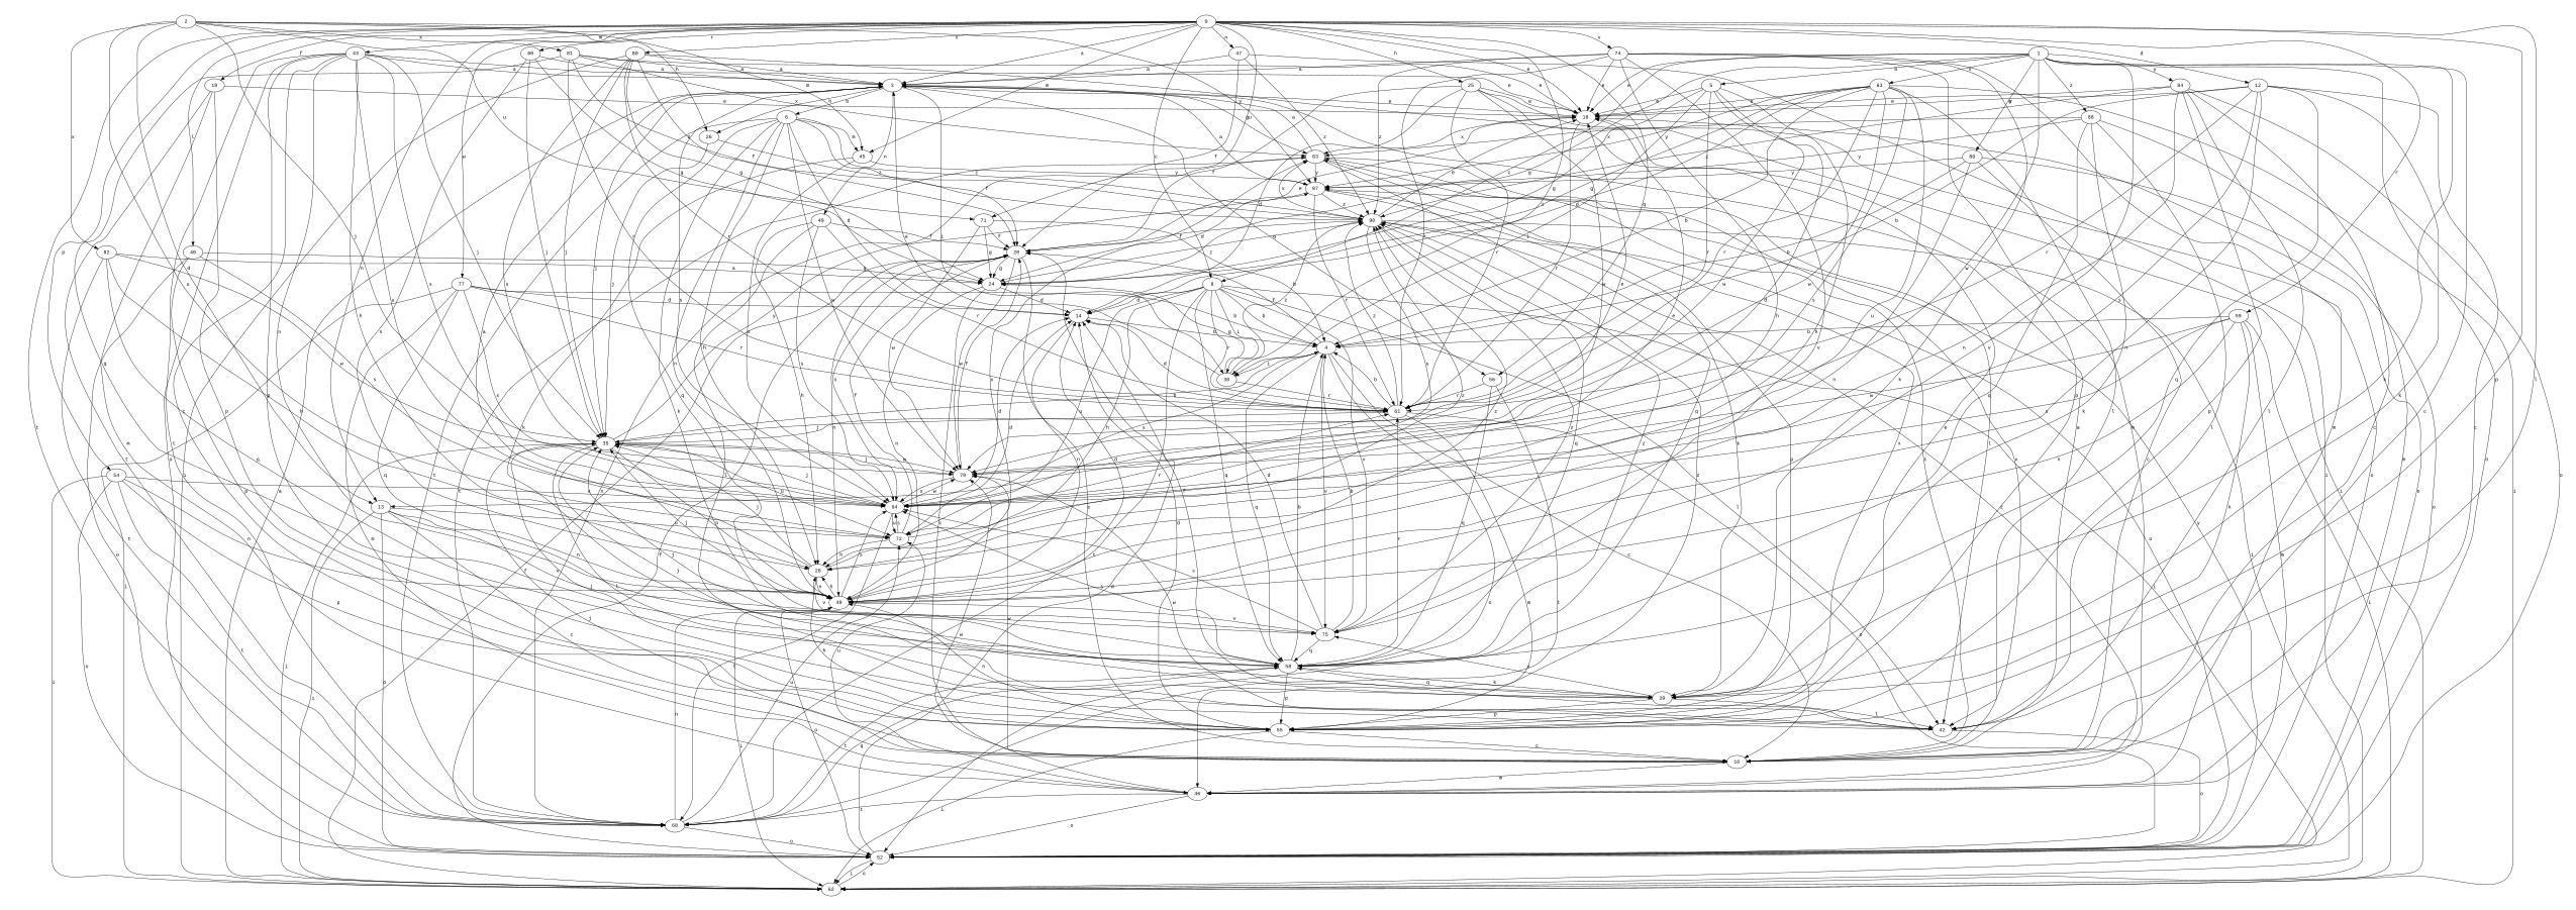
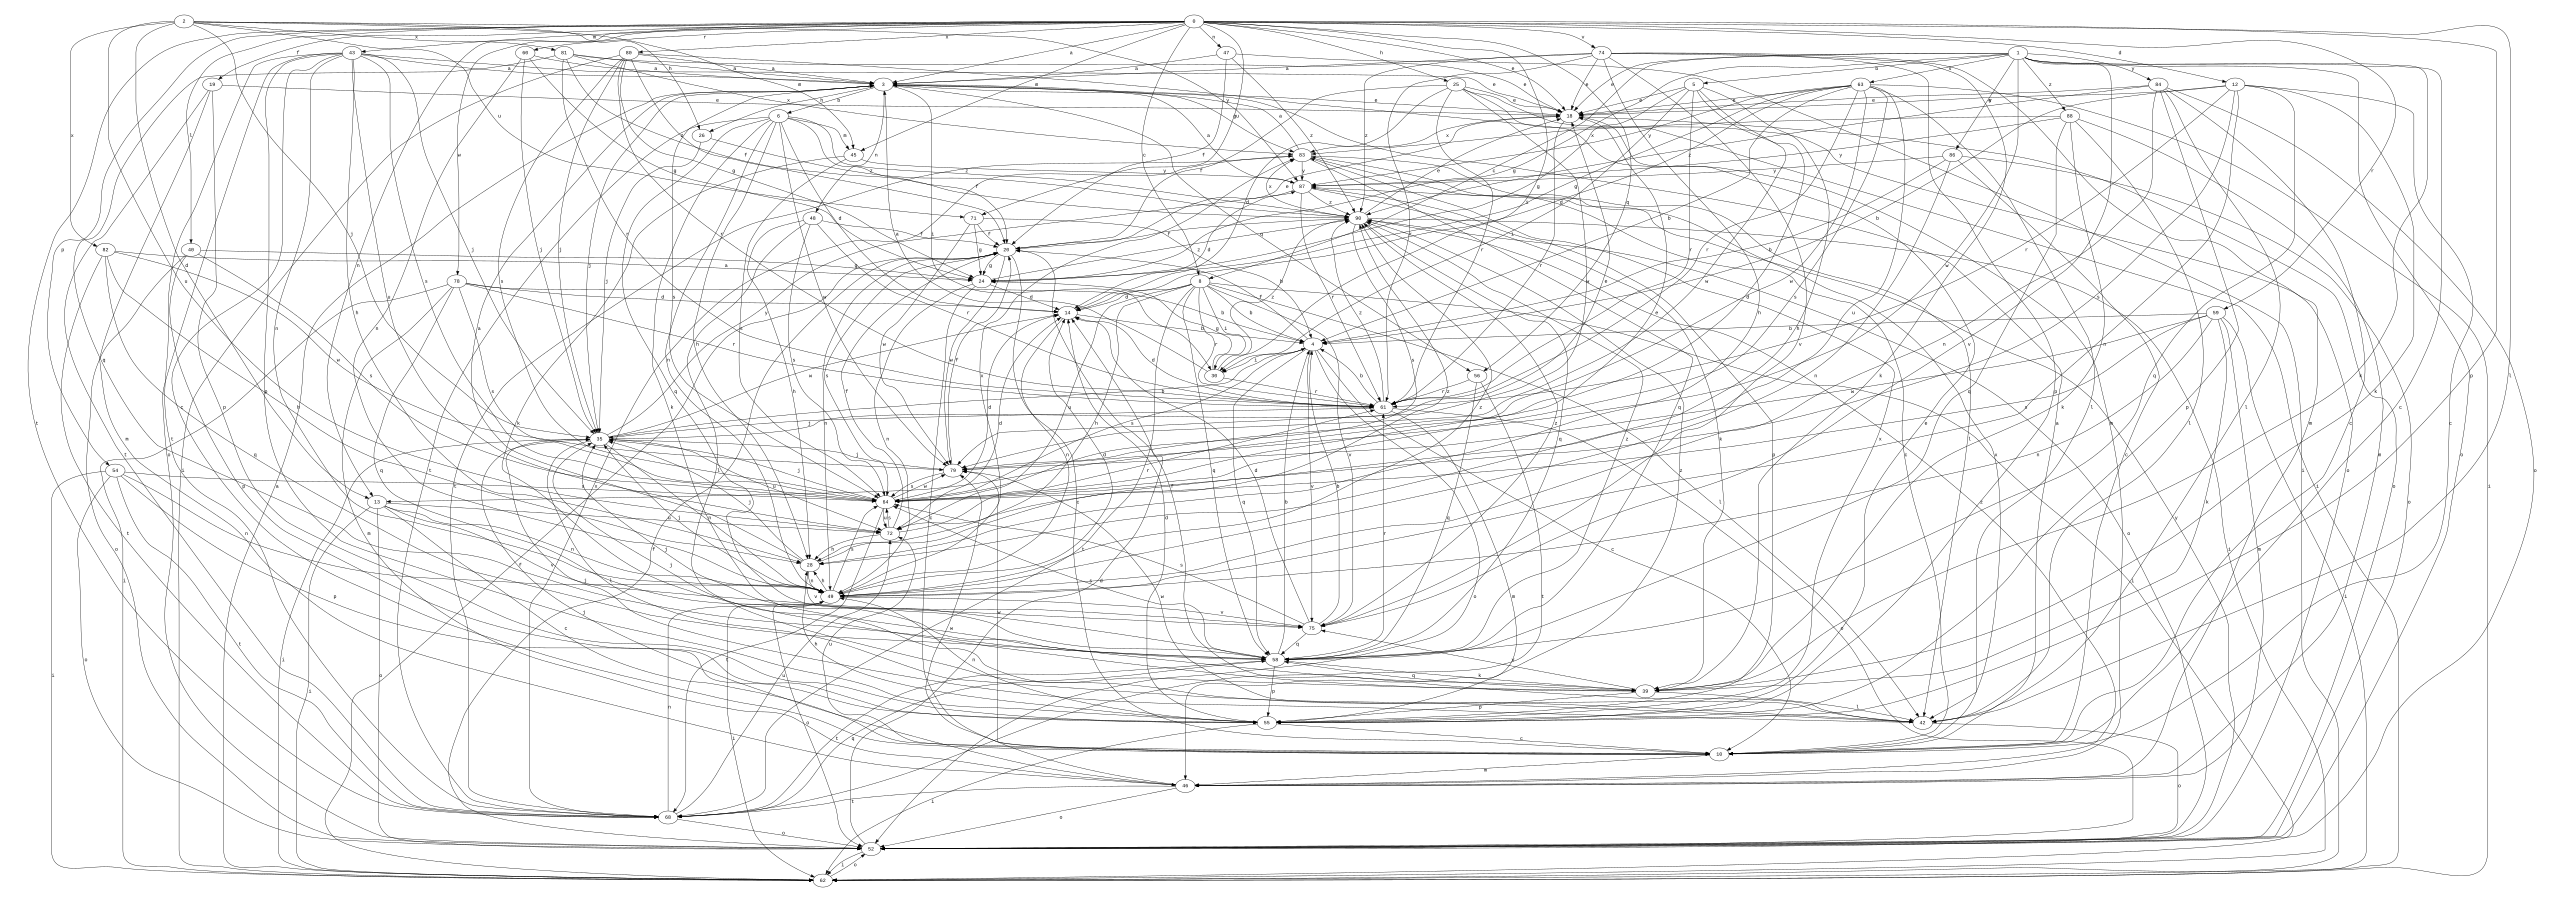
  strict digraph {
    fontname="Liberation Mono"
    node [fontname="Liberation Mono"]
    edge [fontname="Liberation Mono"]
    0
    3
    8
    12
    13
    18
    19
    25
    30
    40
    42
    43
    45
    47
    54
    55
    56
    59
    60
    68
    71
    74
-   77
+   77 [label=78]
    80
    26
    35
    6
    48
    64
    83
    75
    72
    28
    61
    14
    58
    n37 [label=4]
    n38 [label=62]
    10
    39
    49
    52
    46
    79
    20
    24
    90
    87
    1
    5
    63
    84
    86
    88
    2
    81
    82
    0 -> 3 [label=a]
    0 -> 8 [label=c]
    0 -> 12 [label=d]
    0 -> 13 [label=n]
    0 -> 18 [label=e]
    0 -> 19 [label=f]
    0 -> 25 [label=h]
    0 -> 30 [label=i]
    0 -> 40 [label=l]
    0 -> 42 [label=l]
    0 -> 43 [label=m]
    0 -> 45 [label=m]
    0 -> 47 [label=n]
    0 -> 54 [label=p]
    0 -> 55 [label=p]
    0 -> 56 [label=q]
    0 -> 59 [label=r]
    0 -> 60 [label=r]
    0 -> 68 [label=t]
    0 -> 71 [label=u]
    0 -> 74 [label=v]
    0 -> 77 [label=w]
    0 -> 80 [label=x]
    3 -> 18 [label=e]
    3 -> 30 [label=i]
    3 -> 56 [label=q]
    3 -> 26 [label=h]
    3 -> 35 [label=j]
    3 -> 6 [label=b]
    3 -> 48 [label=n]
    3 -> 64 [label=s]
    3 -> 83 [label=g]
    8 -> 30 [label=i]
    8 -> 42 [label=l]
    8 -> 68 [label=t]
    8 -> 75 [label=v]
    8 -> 72 [label=u]
    8 -> 28 [label=h]
    8 -> 61 [label=r]
    8 -> 14 [label=d]
    8 -> 58 [label=q]
    8 -> n37 [label=b]
    8 -> n38 [label=i]
    12 -> 18 [label=e]
    12 -> 64 [label=s]
    12 -> 61 [label=r]
    12 -> 58 [label=q]
    12 -> n37 [label=b]
    12 -> 10 [label=c]
    12 -> 39 [label=k]
    12 -> 49 [label=n]
    13 -> 75 [label=v]
    13 -> 72 [label=u]
    13 -> n38 [label=i]
    13 -> 10 [label=c]
    13 -> 49 [label=n]
    13 -> 52 [label=o]
    18 -> 83 [label=x]
    18 -> 61 [label=r]
    18 -> 52 [label=o]
    19 -> 18 [label=e]
    19 -> 55 [label=p]
    19 -> 68 [label=t]
    19 -> 46 [label=m]
    25 -> 18 [label=e]
    25 -> 61 [label=r]
    25 -> 14 [label=d]
    25 -> n38 [label=i]
    25 -> 52 [label=o]
    25 -> 79 [label=w]
    25 -> 20 [label=f]
    30 -> 3 [label=a]
    30 -> 61 [label=r]
    30 -> 24 [label=g]
    30 -> 90 [label=z]
    40 -> 55 [label=p]
    40 -> 64 [label=s]
    40 -> 52 [label=o]
    40 -> 24 [label=g]
    42 -> 35 [label=j]
    42 -> 52 [label=o]
    42 -> 79 [label=w]
    42 -> 20 [label=f]
    43 -> 3 [label=a]
    43 -> 18 [label=e]
    43 -> 55 [label=p]
    43 -> 68 [label=t]
    43 -> 35 [label=j]
    43 -> 64 [label=s]
    43 -> 72 [label=u]
    43 -> 28 [label=h]
    43 -> 10 [label=c]
    43 -> 49 [label=n]
    43 -> 52 [label=o]
    45 -> 64 [label=s]
    45 -> 39 [label=k]
    45 -> 87 [label=y]
    47 -> 3 [label=a]
    47 -> n38 [label=i]
    47 -> 20 [label=f]
    47 -> 90 [label=z]
    54 -> 55 [label=p]
    54 -> 68 [label=t]
    54 -> 64 [label=s]
    54 -> n38 [label=i]
    54 -> 49 [label=n]
    54 -> 52 [label=o]
    55 -> 18 [label=e]
    55 -> 83 [label=x]
    55 -> 28 [label=h]
    55 -> 14 [label=d]
    55 -> n38 [label=i]
    55 -> 10 [label=c]
    55 -> 49 [label=n]
    55 -> 90 [label=z]
    56 -> 68 [label=t]
    56 -> 61 [label=r]
    56 -> 58 [label=q]
    59 -> 64 [label=s]
    59 -> n37 [label=b]
    59 -> n38 [label=i]
    59 -> 39 [label=k]
    59 -> 49 [label=n]
    59 -> 46 [label=m]
    59 -> 79 [label=w]
    60 -> 3 [label=a]
    60 -> 35 [label=j]
    60 -> 49 [label=n]
    60 -> 24 [label=g]
    68 -> 83 [label=x]
    68 -> 72 [label=u]
    68 -> 58 [label=q]
    68 -> 49 [label=n]
    68 -> 52 [label=o]
    71 -> n37 [label=b]
    71 -> 79 [label=w]
    71 -> 20 [label=f]
    71 -> 24 [label=g]
    74 -> 3 [label=a]
    74 -> 18 [label=e]
    74 -> 55 [label=p]
    74 -> 75 [label=v]
    74 -> 28 [label=h]
    74 -> 61 [label=r]
    74 -> 39 [label=k]
    74 -> 46 [label=m]
    74 -> 90 [label=z]
    77 -> 64 [label=s]
    77 -> 61 [label=r]
    77 -> 14 [label=d]
    77 -> 58 [label=q]
    77 -> n37 [label=b]
    77 -> n38 [label=i]
    77 -> 46 [label=m]
    80 -> 3 [label=a]
    80 -> 35 [label=j]
    80 -> 64 [label=s]
    80 -> 61 [label=r]
    80 -> n38 [label=i]
    80 -> 46 [label=m]
    80 -> 20 [label=f]
    80 -> 24 [label=g]
    26 -> 35 [label=j]
    26 -> 90 [label=z]
    35 -> 18 [label=e]
    35 -> 42 [label=l]
    35 -> 72 [label=u]
    35 -> n37 [label=b]
    35 -> n38 [label=i]
    35 -> 49 [label=n]
-   35 -> 79 [label=w]
+   35 -> 14 [label=w]
    35 -> 87 [label=y]
    6 -> 45 [label=m]
    6 -> 68 [label=t]
    6 -> 28 [label=h]
    6 -> 14 [label=d]
    6 -> 58 [label=q]
    6 -> 39 [label=k]
    6 -> 49 [label=n]
    6 -> 79 [label=w]
    6 -> 20 [label=f]
    6 -> 90 [label=z]
    48 -> 42 [label=l]
    48 -> 64 [label=s]
    48 -> 28 [label=h]
    48 -> 61 [label=r]
    48 -> 20 [label=f]
    64 -> 18 [label=e]
    64 -> 68 [label=t]
    64 -> 35 [label=j]
    64 -> 72 [label=u]
    64 -> 14 [label=d]
    64 -> 79 [label=w]
    83 -> 3 [label=a]
    83 -> 42 [label=l]
    83 -> 68 [label=t]
    83 -> 58 [label=q]
    83 -> 10 [label=c]
    83 -> 87 [label=y]
    75 -> 64 [label=s]
    75 -> 14 [label=d]
    75 -> 58 [label=q]
    75 -> n37 [label=b]
    75 -> 90 [label=z]
    72 -> 64 [label=s]
    72 -> 28 [label=h]
    72 -> 61 [label=r]
    72 -> 14 [label=d]
    72 -> 20 [label=f]
    28 -> 3 [label=a]
    28 -> 35 [label=j]
    28 -> 75 [label=v]
    28 -> 49 [label=n]
    28 -> 90 [label=z]
    61 -> 35 [label=j]
    61 -> 14 [label=d]
    61 -> n37 [label=b]
    61 -> 52 [label=o]
    61 -> 46 [label=m]
    61 -> 90 [label=z]
    14 -> n37 [label=b]
    14 -> 49 [label=n]
    58 -> 55 [label=p]
    58 -> 68 [label=t]
    58 -> 35 [label=j]
    58 -> 64 [label=s]
    58 -> 61 [label=r]
    58 -> n37 [label=b]
    58 -> 39 [label=k]
    58 -> 90 [label=z]
    n37 -> 30 [label=i]
    n37 -> 64 [label=s]
    n37 -> 75 [label=v]
    n37 -> 58 [label=q]
    n37 -> 10 [label=c]
    n37 -> 52 [label=o]
    n37 -> 20 [label=f]
    n38 -> 3 [label=a]
    n38 -> 52 [label=o]
    n38 -> 20 [label=f]
    10 -> 3 [label=a]
    10 -> 83 [label=x]
    10 -> 72 [label=u]
    10 -> 46 [label=m]
    10 -> 79 [label=w]
    39 -> 42 [label=l]
    39 -> 55 [label=p]
    39 -> 35 [label=j]
    39 -> 75 [label=v]
    39 -> 58 [label=q]
    49 -> 35 [label=j]
    49 -> 64 [label=s]
    49 -> 83 [label=x]
    49 -> 75 [label=v]
    49 -> 28 [label=h]
    49 -> 14 [label=d]
    49 -> n38 [label=i]
    49 -> 52 [label=o]
    49 -> 90 [label=z]
    52 -> 14 [label=d]
    52 -> n38 [label=i]
    52 -> 20 [label=f]
    52 -> 87 [label=y]
    46 -> 68 [label=t]
    46 -> 35 [label=j]
    46 -> 52 [label=o]
    46 -> 79 [label=w]
    46 -> 90 [label=z]
    79 -> 35 [label=j]
    79 -> 64 [label=s]
    79 -> 20 [label=f]
    20 -> 18 [label=e]
    20 -> 64 [label=s]
    20 -> 10 [label=c]
    20 -> 49 [label=n]
    20 -> 79 [label=w]
    20 -> 24 [label=g]
    24 -> 14 [label=d]
    24 -> 10 [label=c]
    24 -> 49 [label=n]
    24 -> 90 [label=z]
    90 -> 18 [label=e]
    90 -> 64 [label=s]
    90 -> 83 [label=x]
    90 -> 58 [label=q]
    90 -> n38 [label=i]
    90 -> 52 [label=o]
    90 -> 20 [label=f]
    87 -> 3 [label=a]
    87 -> 55 [label=p]
    87 -> 61 [label=r]
-   87 -> 24 [label=d]
+   87 -> 14 [label=d]
    87 -> 39 [label=k]
    87 -> 90 [label=z]
    1 -> 8 [label=c]
    1 -> 18 [label=e]
    1 -> 75 [label=v]
    1 -> 10 [label=c]
    1 -> 39 [label=k]
    1 -> 52 [label=o]
    1 -> 79 [label=w]
    1 -> 24 [label=g]
    1 -> 5 [label=b]
    1 -> 63 [label=s]
    1 -> 84 [label=y]
    1 -> 86 [label=y]
    1 -> 88 [label=z]
    5 -> 13 [label=d]
    5 -> 18 [label=e]
    5 -> 30 [label=i]
    5 -> 28 [label=h]
    5 -> 61 [label=r]
    5 -> 79 [label=w]
    5 -> 24 [label=g]
    63 -> 18 [label=e]
    63 -> 42 [label=l]
    63 -> 64 [label=s]
    63 -> 72 [label=u]
    63 -> 61 [label=r]
    63 -> 14 [label=d]
    63 -> n37 [label=b]
    63 -> n38 [label=i]
    63 -> 79 [label=w]
    63 -> 24 [label=g]
    63 -> 87 [label=y]
    84 -> 18 [label=e]
    84 -> 42 [label=l]
    84 -> 55 [label=p]
    84 -> 10 [label=c]
    84 -> 49 [label=n]
    84 -> 52 [label=o]
    84 -> 90 [label=z]
    86 -> n37 [label=b]
    86 -> 10 [label=c]
    86 -> 49 [label=n]
    86 -> 52 [label=o]
    86 -> 87 [label=y]
    88 -> 42 [label=l]
    88 -> 83 [label=x]
    88 -> 58 [label=q]
    88 -> 39 [label=k]
    88 -> 46 [label=m]
    88 -> 87 [label=y]
    2 -> 13 [label=d]
    2 -> 45 [label=m]
    2 -> 71 [label=u]
    2 -> 26 [label=h]
    2 -> 35 [label=j]
    2 -> 72 [label=u]
    2 -> 87 [label=y]
    2 -> 81 [label=x]
    2 -> 82 [label=x]
    81 -> 3 [label=a]
    81 -> 18 [label=e]
    81 -> 83 [label=x]
    81 -> 61 [label=r]
    81 -> 58 [label=q]
    81 -> 90 [label=z]
    82 -> 68 [label=t]
    82 -> 28 [label=h]
    82 -> 58 [label=q]
    82 -> 79 [label=w]
    82 -> 24 [label=a]
  }
